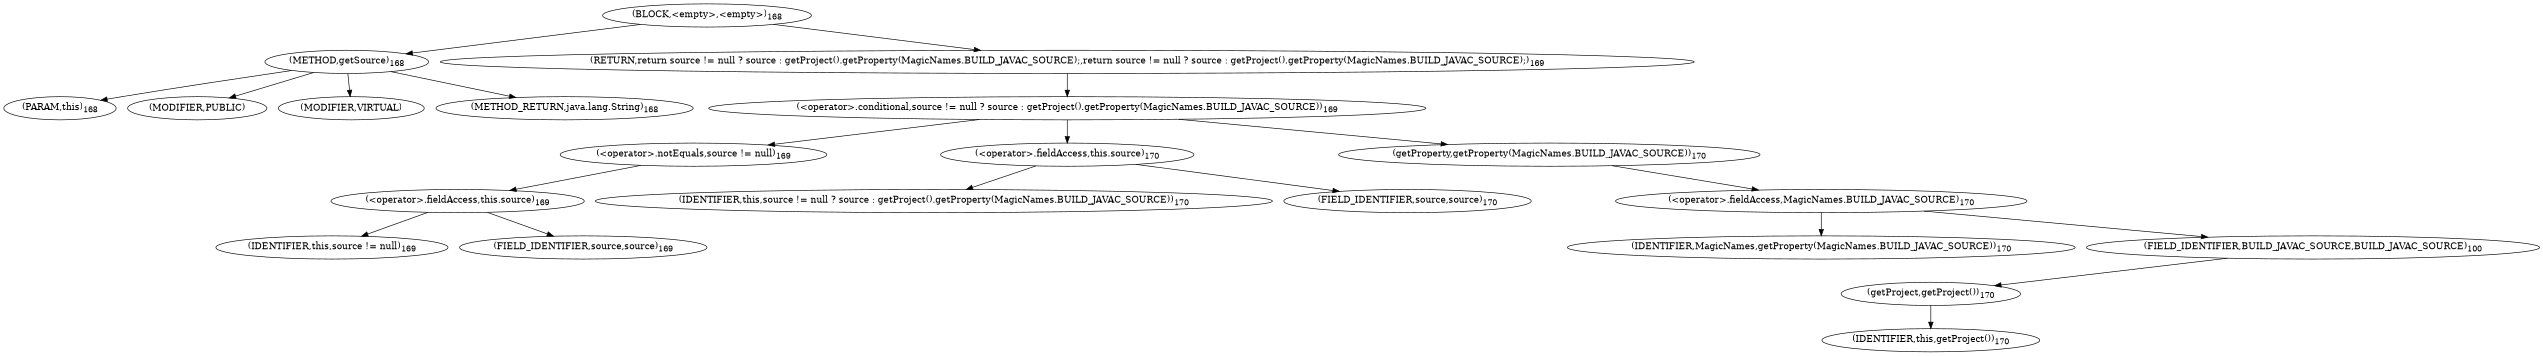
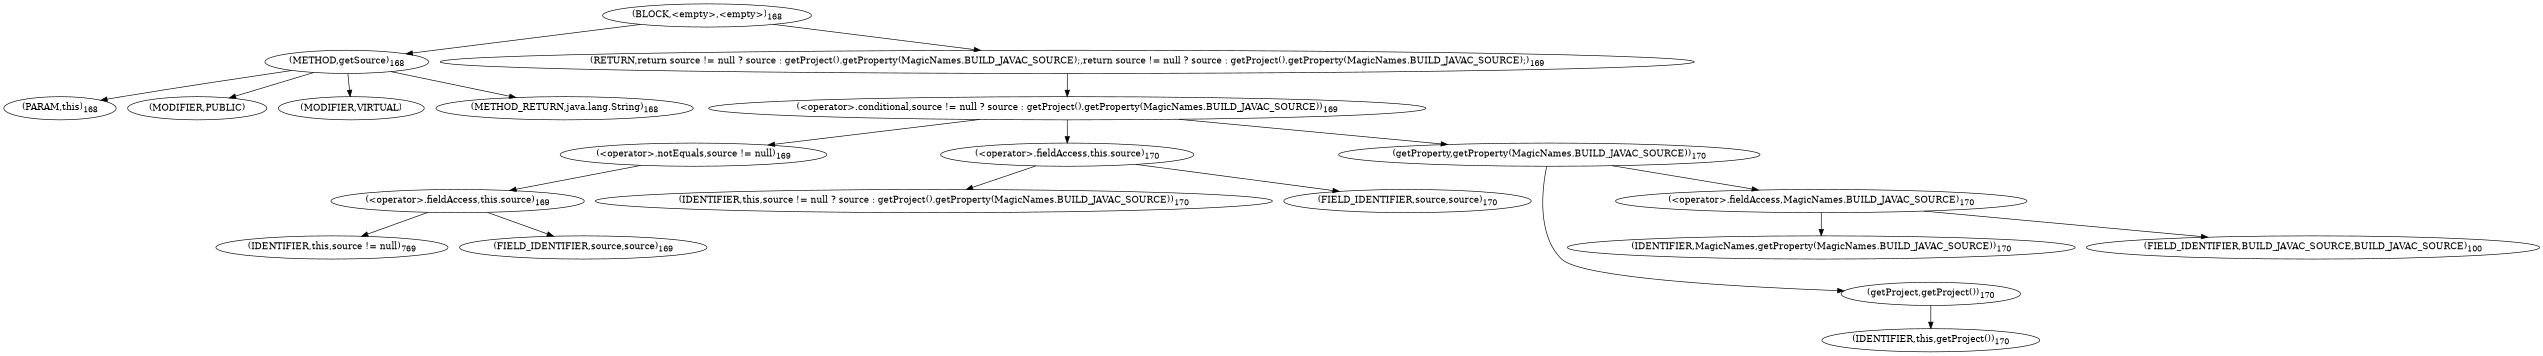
  digraph {
    n1 [label=<(METHOD,getSource)<SUB>168</SUB>>]
    n2 [label=<(PARAM,this)<SUB>168</SUB>>]
    n3 [label=<(MODIFIER,PUBLIC)>]
    n4 [label=<(MODIFIER,VIRTUAL)>]
    n5 [label=<(METHOD_RETURN,java.lang.String)<SUB>168</SUB>>]
    n6 [label=<(BLOCK,&lt;empty&gt;,&lt;empty&gt;)<SUB>168</SUB>>]
    n7 [label=<(RETURN,return source != null ? source : getProject().getProperty(MagicNames.BUILD_JAVAC_SOURCE);,return source != null ? source : getProject().getProperty(MagicNames.BUILD_JAVAC_SOURCE);)<SUB>169</SUB>>]
    n8 [label=<(&lt;operator&gt;.conditional,source != null ? source : getProject().getProperty(MagicNames.BUILD_JAVAC_SOURCE))<SUB>169</SUB>>]
    n9 [label=<(&lt;operator&gt;.notEquals,source != null)<SUB>169</SUB>>]
    n10 [label=<(&lt;operator&gt;.fieldAccess,this.source)<SUB>170</SUB>>]
    n11 [label=<(getProperty,getProperty(MagicNames.BUILD_JAVAC_SOURCE))<SUB>170</SUB>>]
    n12 [label=<(&lt;operator&gt;.fieldAccess,this.source)<SUB>169</SUB>>]
    n13 [label=<(IDENTIFIER,this,source != null ? source : getProject().getProperty(MagicNames.BUILD_JAVAC_SOURCE))<SUB>170</SUB>>]
    n14 [label=<(FIELD_IDENTIFIER,source,source)<SUB>170</SUB>>]
    n15 [label=<(getProject,getProject())<SUB>170</SUB>>]
    n16 [label=<(&lt;operator&gt;.fieldAccess,MagicNames.BUILD_JAVAC_SOURCE)<SUB>170</SUB>>]
-   n17 [label=<(IDENTIFIER,this,source != null)<SUB>169</SUB>>]
+   n17 [label=<(IDENTIFIER,this,source != null)<SUB>769</SUB>>]
    n18 [label=<(FIELD_IDENTIFIER,source,source)<SUB>169</SUB>>]
    n19 [label=<(IDENTIFIER,this,getProject())<SUB>170</SUB>>]
    n20 [label=<(IDENTIFIER,MagicNames,getProperty(MagicNames.BUILD_JAVAC_SOURCE))<SUB>170</SUB>>]
    n21 [label=<(FIELD_IDENTIFIER,BUILD_JAVAC_SOURCE,BUILD_JAVAC_SOURCE)<SUB>100</SUB>>]
    n1 -> n2
    n1 -> n3
    n1 -> n4
    n1 -> n5
    n6 -> n1
    n6 -> n7
    n7 -> n8
    n8 -> n9
    n8 -> n10
    n8 -> n11
    n9 -> n12
    n10 -> n13
    n10 -> n14
-   n21 -> n15
+   n11 -> n15
    n11 -> n16
    n12 -> n17
    n12 -> n18
    n15 -> n19
    n16 -> n20
    n16 -> n21
  }
